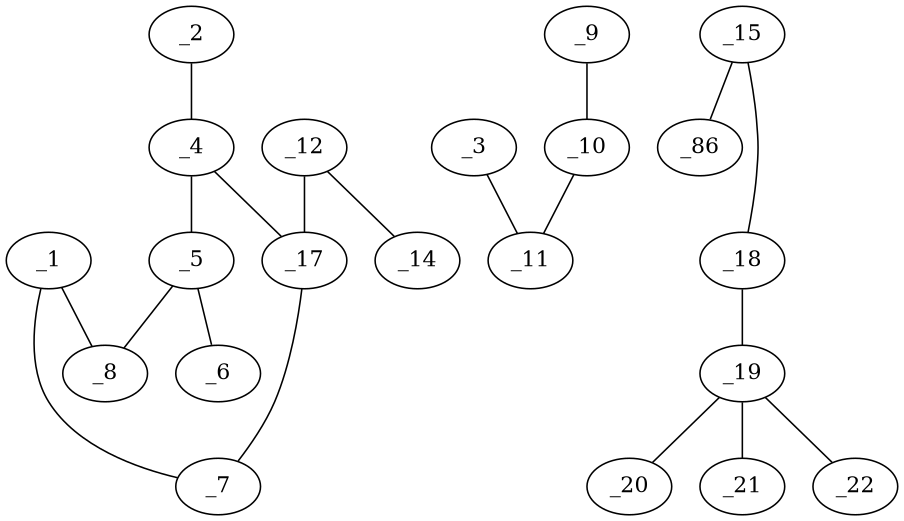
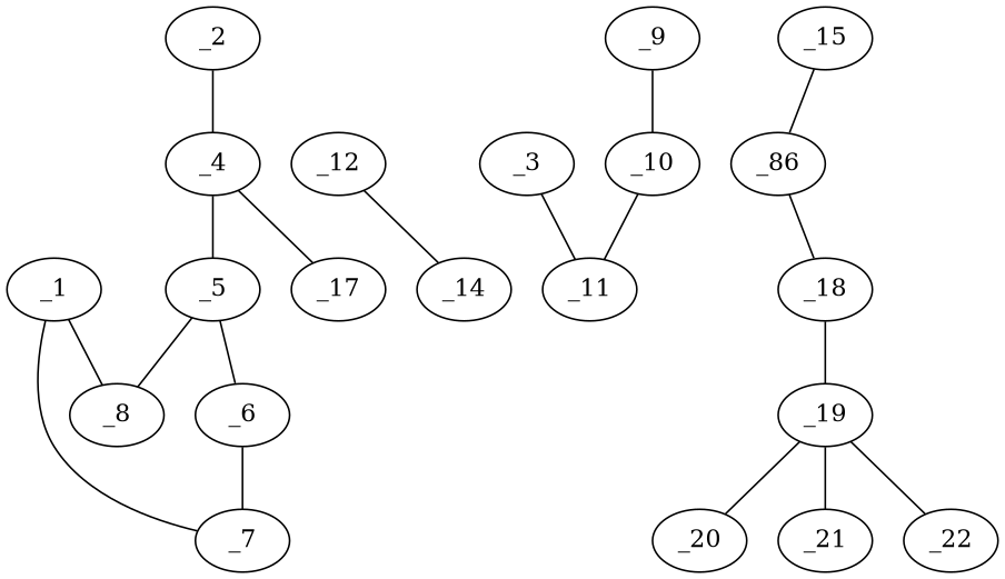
  graph {
    node [charge=0 chem=1 symbol="C  " x=4.5981 y=-3.0818]
    edge [valence=1]
    _1 [chem=5 symbol="S  " x=7.9128 y=-3.4182]
    _7 [x=7.4128 y=-4.2842]
    _8 [x=7.2437 y=-2.6751]
    _2 [chem=5 symbol="S  "]
    _4 [x=5.4641 y=-2.5818]
    _5 [x=6.3301]
    _17 [chem=4 symbol="N  " x=5.4641 y=-1.5818]
    _6 [x=6.4346 y=-4.0763]
    _3 [chem=7 symbol="Cl " x=2 y=0.4182]
    _11 [x=2.866 y=-0.0818]
    _9 [x=3.732 y=-1.5818]
    _10 [x=2.866 y=-1.0818]
    _12 [y=-1.0818]
    _14 [y=-0.0818]
    _15 [x=3.7321 y=1.4182]
    n16 [chem=4 label=_86 symbol="N  " y=1.9182]
    _18 [chem=2 symbol="O  " y=2.9182]
    _19 [x=5.4641 y=3.4182]
    _20 [x=6.3301 y=3.9182]
    _21 [x=5.9641 y=2.5522]
    _22 [x=4.9641 y=4.2842]
    _1 -- _7
    _1 -- _8
    _2 -- _4 [valence=2]
    _4 -- _5
    _4 -- _17
    _5 -- _8 [valence=2]
    _5 -- _6
-   _17 -- _7 [valence=2]
+   _6 -- _7 [valence=2]
    _3 -- _11
    _9 -- _10
    _10 -- _11 [valence=2]
-   _12 -- _17
    _12 -- _14
    _15 -- n16 [valence=2]
-   _15 -- _18
+   n16 -- _18
    _18 -- _19
    _19 -- _20
    _19 -- _21
    _19 -- _22
  }
